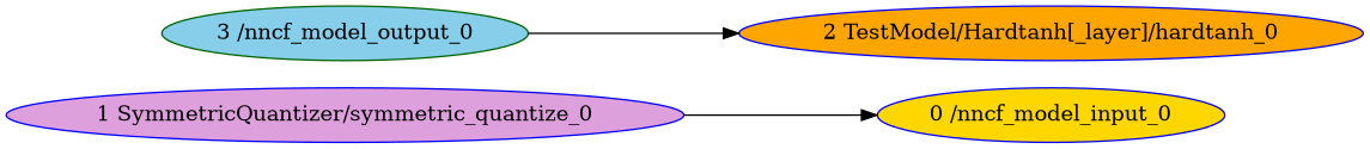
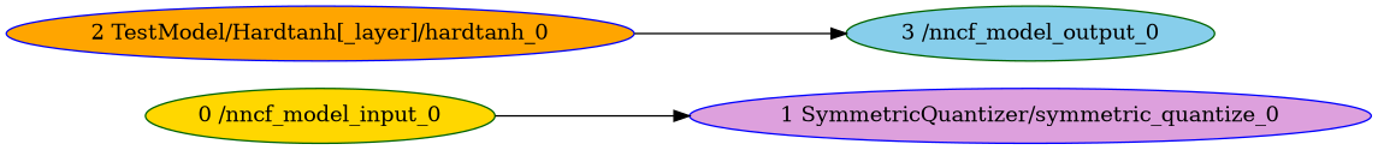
  strict digraph {
    rankdir=LR
    node [color=darkgreen style=filled]
-   "0 /nncf_model_input_0" [color=blue fillcolor=gold type=nncf_model_input]
+   "0 /nncf_model_input_0" [fillcolor=gold type=nncf_model_input]
    "1 SymmetricQuantizer/symmetric_quantize_0" [color=blue fillcolor=plum type=symmetric_quantize]
    "2 TestModel/Hardtanh[_layer]/hardtanh_0" [color=blue fillcolor=orange type=hardtanh]
    "3 /nncf_model_output_0" [fillcolor=skyblue type=nncf_model_output]
-   "1 SymmetricQuantizer/symmetric_quantize_0" -> "0 /nncf_model_input_0"
-   "3 /nncf_model_output_0" -> "2 TestModel/Hardtanh[_layer]/hardtanh_0"
+   "0 /nncf_model_input_0" -> "1 SymmetricQuantizer/symmetric_quantize_0"
+   "2 TestModel/Hardtanh[_layer]/hardtanh_0" -> "3 /nncf_model_output_0"
  }
